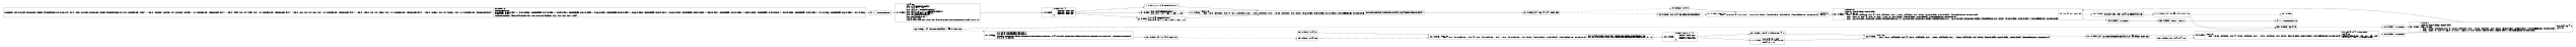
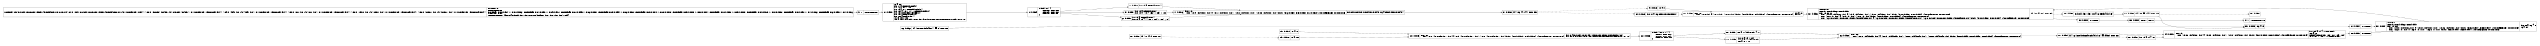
  digraph {
    fontname="DejaVu Sans Mono"
    rankdir=LR
    node [fontname="DejaVu Sans Mono" shape=record]
    edge [fontname="DejaVu Sans Mono"]
    n1 [label="{0\:\ ?|MTH_ENTER_BLOCK\l}"]
    n2 [label="{2\:\ 0x0000|r6 = r27\lint r7 = getPaddingLeft()\lint r8 = r31 \- r29\lint r9 = r8 \- getPaddingRight()\lint r10 = (r8 \- r7) \- getPaddingRight()\lint r11 = getMeasuredHeight()\lint r12 = getChildCount()\lint r13 = getGravity()\lr14 = r13 & 112\lr15 = r13 & androidx.core.view.GravityCompat.RELATIVE_HORIZONTAL_GRAVITY_MASK\l}"]
    n3 [label="{3\:\ 0x0029|switch(r14) \{\l    case 16: goto L35;\l    case 80: goto L34;\l    default: goto L3;\l\}\l}"]
    n4 [label="{4\:\ 0x002c|int r0 = getPaddingTop()\l}"]
    n5 [label="{5\:\ 0x0031|int r0 = getPaddingTop()\lint r0 = ((r0 + r32) \- r30) \- r11\l}"]
    n6 [label="{6\:\ 0x003b|int r0 = getPaddingTop()\lint r0 = r0 + (((r32 \- r30) \- r11) \/ 2)\l}"]
    n7 [label="{7\:\ 0x0046|EXIT: r0 \l  PHI: (r0v9 'childTop' int) = (r0v4 'childTop' int), (r0v8 'childTop' int), (r0v18 'childTop' int) binds: [B:6:0x003b, B:5:0x0031, B:4:0x002c] A[DONT_GENERATE, DONT_INLINE]\l|android.graphics.drawable.Drawable r16 = getDividerDrawable()\l}"]
    n8 [label="{8\:\ 0x004a|if (r16 != null) goto L33\l}"]
    n9 [label="{9\:\ 0x004c|r1 = 0\l}"]
    n10 [label="{10\:\ 0x004e|int r1 = r16.getIntrinsicHeight()\l}"]
    n11 [label="{11\:\ 0x0052|PHI: r1 \l  PHI: (r1v5 int) = (r1v4 int), (r1v24 int) binds: [B:10:0x004e, B:9:0x004c] A[DONT_GENERATE, DONT_INLINE]\l|r17 = r1\lr5 = 0\l}"]
    n12 [label="{12\:\ 0x0056|LOOP_START\lLOOP:0: B:12:0x0056\-\>B:31:0x00d7\lPHI: r0 r5 r6 \l  PHI: (r0v10 'childTop' int) = (r0v9 'childTop' int), (r0v11 'childTop' int) binds: [B:11:0x0052, B:31:0x00d7] A[DONT_GENERATE, DONT_INLINE]\l  PHI: (r5v1 'i' int) = (r5v0 'i' int), (r5v2 'i' int) binds: [B:11:0x0052, B:31:0x00d7] A[DONT_GENERATE, DONT_INLINE]\l  PHI: (r6v1 androidx.appcompat.widget.AlertDialogLayout) = (r6v0 androidx.appcompat.widget.AlertDialogLayout), (r6v2 androidx.appcompat.widget.AlertDialogLayout) binds: [B:11:0x0052, B:31:0x00d7] A[DONT_GENERATE, DONT_INLINE]\l|if (r5 \>= r12) goto L30\l}"]
    n13 [label="{13\:\ 0x0058|android.view.View r18 = r6.getChildAt(r5)\l}"]
    n14 [label="{33\:\ 0x00dd|SYNTHETIC\l}"]
    n15 [label="{14\:\ 0x005c|if (r18 == null) goto L28\l}"]
    n16 [label="{32\:\ 0x00dd|RETURN\l|return\l}"]
    n17 [label="{15\:\ 0x005e}"]
    n18 [label="{30\:\ 0x00d5|r26 = r5\l}"]
    n19 [label="{34\:\ 0x00d7|SYNTHETIC\l}"]
    n20 [label="{16\:\ 0x0064|if (r18.getVisibility() == 8) goto L28\l}"]
-   n21 [label="{17\:\ 0x0066|int r19 = r18.getMeasuredWidth()\lint r20 = r18.getMeasuredHeight()\landroidx.appcompat.widget.LinearLayoutCompat$LayoutParams r4 = (androidx.appcompat.widget.LinearLayoutCompat.LayoutParams) r18.getLayoutParams()\lint r1 = r4.gravity\l}"]
    n22 [label="{18\:\ 0x0078|if (r1 \>= 0) goto L27\l}"]
    n23 [label="{19\:\ 0x007a|r3 = r15\l}"]
    n24 [label="{21\:\ 0x007e|PHI: r3 \l  PHI: (r3v1 'layoutGravity' int) = (r3v0 'layoutGravity' int), (r3v3 'layoutGravity' int) binds: [B:20:0x007d, B:19:0x007a] A[DONT_GENERATE, DONT_INLINE]\l|int r2 = androidx.core.view.ViewCompat.getLayoutDirection(r27)\lint r21 = androidx.core.view.GravityCompat.getAbsoluteGravity(r3, r2)\l}"]
    n25 [label="{20\:\ 0x007d|r3 = r1\l}"]
    n26 [label="{22\:\ 0x0088|switch((r21 & 7)) \{\l    case 1: goto L26;\l    case 5: goto L25;\l    default: goto L18;\l\}\l}"]
    n27 [label="{23\:\ 0x008b|r23 = r4.leftMargin + r7\l}"]
    n28 [label="{24\:\ 0x0093|int r1 = r9 \- r19\lint r2 = r4.rightMargin\lr23 = r1 \- r2\l}"]
    n29 [label="{26\:\ 0x00ac|PHI: r23 \l  PHI: (r23v2 'childLeft' int) = (r23v0 'childLeft' int), (r23v1 'childLeft' int), (r23v3 'childLeft' int) binds: [B:25:0x009d, B:24:0x0093, B:23:0x008b] A[DONT_GENERATE, DONT_INLINE]\l}"]
    n30 [label="{27\:\ 0x00b0|if (r6.hasDividerBeforeChildAt(r5) == false) goto L22\l}"]
    n31 [label="{28\:\ 0x00b2|int r0 = r0 + r17\l}"]
    n32 [label="{29\:\ 0x00b4|PHI: r0 \l  PHI: (r0v12 'childTop' int) = (r0v10 'childTop' int), (r0v17 'childTop' int) binds: [B:27:0x00b0, B:28:0x00b2] A[DONT_GENERATE, DONT_INLINE]\l|int r20 = r0 + r4.topMargin\lr26 = r5\lsetChildFrame(r18, r23, r24, r19, r20)\lr0 = r24 + (r20 + r4.bottomMargin)\l}"]
    n33 [label="{35\:\ 0x00d7|SYNTHETIC\l}"]
    n34 [label="{31\:\ 0x00d7|LOOP_END\lLOOP:0: B:12:0x0056\-\>B:31:0x00d7\lPHI: r0 r26 \l  PHI: (r0v11 'childTop' int) = (r0v10 'childTop' int), (r0v16 'childTop' int) binds: [B:34:0x00d7, B:35:0x00d7] A[DONT_GENERATE, DONT_INLINE]\l  PHI: (r26v1 'i' int) = (r26v0 'i' int), (r26v2 'i' int) binds: [B:34:0x00d7, B:35:0x00d7] A[DONT_GENERATE, DONT_INLINE]\l|int r5 = r26 + 1\lr6 = r27\l}"]
    n35 [label="{1\:\ ?|MTH_EXIT_RENAME\l}"]
    n36 [label="{protected void androidx.appcompat.widget.AlertDialogLayout.onLayout((r27v0 'this' androidx.appcompat.widget.AlertDialogLayout A[IMMUTABLE_TYPE, THIS]), (r28v0 'changed' boolean A[D('changed' boolean), IMMUTABLE_TYPE, METHOD_ARGUMENT]), (r29v0 'left' int A[D('left' int), IMMUTABLE_TYPE, METHOD_ARGUMENT]), (r30v0 'top' int A[D('top' int), IMMUTABLE_TYPE, METHOD_ARGUMENT]), (r31v0 'right' int A[D('right' int), IMMUTABLE_TYPE, METHOD_ARGUMENT]), (r32v0 'bottom' int A[D('bottom' int), IMMUTABLE_TYPE, METHOD_ARGUMENT]))  | DONT_RENAME\lUSE_LINES_HINTS\lBACK_EDGE: B:31:0x00d7 \-\> B:12:0x0056, CROSS_EDGE: B:27:0x00b0 \-\> B:29:0x00b4, CROSS_EDGE: B:24:0x0093 \-\> B:26:0x00ac, CROSS_EDGE: B:25:0x009d \-\> B:26:0x00ac, CROSS_EDGE: B:20:0x007d \-\> B:21:0x007e, CROSS_EDGE: B:30:0x00d5 \-\> B:31:0x00d7, CROSS_EDGE: B:14:0x005c \-\> B:30:0x00d5, CROSS_EDGE: B:10:0x004e \-\> B:11:0x0052, CROSS_EDGE: B:5:0x0031 \-\> B:7:0x0046, CROSS_EDGE: B:6:0x003b \-\> B:7:0x0046\lTYPE_VARS: EMPTY\lMETHOD_OVERRIDE: [ClspMth\{android.view.View.onLayout(boolean, int, int, int, int):void\}]\l}"]
    n1 -> n2
    n2 -> n3
    n3 -> n4
    n3 -> n5
    n3 -> n6
    n4 -> n7
    n5 -> n7
    n6 -> n7
    n7 -> n8
    n8 -> n9 [style=dashed]
    n8 -> n10 [style=dashed]
    n9 -> n11
    n10 -> n11 [style=dashed]
    n11 -> n12
    n12 -> n13 [style=dashed]
    n12 -> n14
    n13 -> n15
    n14 -> n16
    n15 -> n17 [style=dashed]
    n15 -> n18
    n16 -> n35
    n18 -> n19
    n19 -> n34
    n20 -> n18
-   n20 -> n21 [style=dashed]
-   n21 -> n22
    n22 -> n23 [style=dashed]
    n23 -> n24
    n24 -> n26
    n25 -> n24
    n26 -> n27
    n26 -> n28
    n27 -> n29
    n28 -> n29
    n29 -> n30
    n30 -> n31 [style=dashed]
    n30 -> n32
    n31 -> n32
    n32 -> n33
    n33 -> n34
    n34 -> n12
    n36 -> n1
  }
